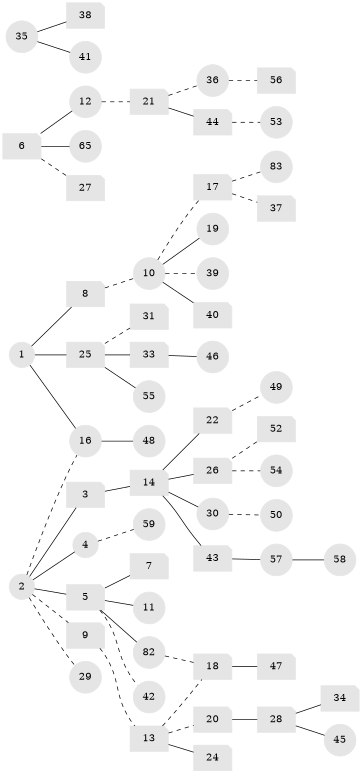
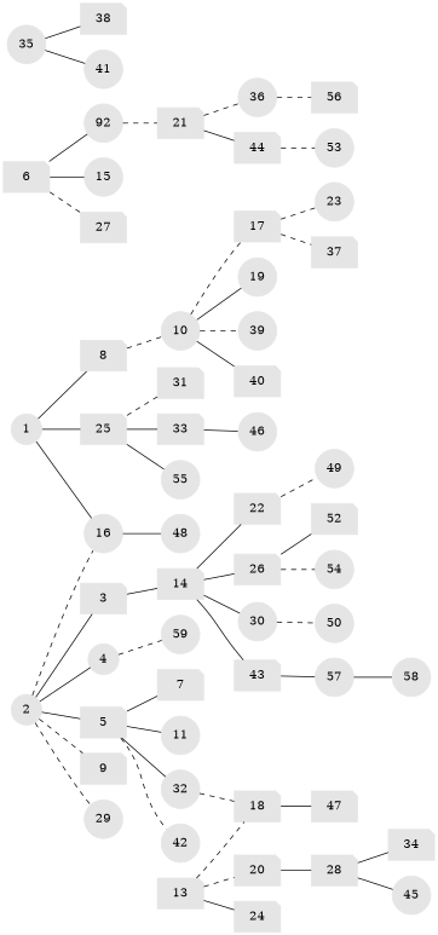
  graph {
    rankdir=LR
    node [color=gray90 shape=circle style=filled]
    edge [style=solid]
    1
    8 [shape=note]
    25 [shape=note]
    16
    2
    3 [shape=note]
    4
    5 [shape=note]
    9 [shape=note]
    29
    10
    31 [shape=note]
    33 [shape=note]
    55
    14 [shape=note]
    59
    7 [shape=note]
    11
-   32 [label=82]
+   32
    42
    13 [shape=note]
    48
    22 [shape=note]
    26 [shape=note]
    30
    43 [shape=note]
-   12
+   12 [label=92]
    6 [shape=note]
-   15 [label=65]
+   15
    27 [shape=note]
    18 [shape=note]
    21 [shape=note]
    17 [shape=note]
    19
    39
    40 [shape=note]
    20 [shape=note]
    24 [shape=note]
-   23 [label=83]
+   23
    37 [shape=note]
    36
    44 [shape=note]
    47 [shape=note]
    28 [shape=note]
    49
    52 [shape=note]
    54
    50
    57
    34 [shape=note]
    45
    56 [shape=note]
    53
    46
    35
    38 [shape=note]
    41
    58
    1 -- 8
    1 -- 25
    1 -- 16
    8 -- 10 [style=dashed]
    25 -- 31 [style=dashed]
    25 -- 33
    25 -- 55
    16 -- 48
    2 -- 16 [style=dashed]
    2 -- 3
    2 -- 4
    2 -- 5
    2 -- 9 [style=dashed]
    2 -- 29 [style=dashed]
    3 -- 14
    4 -- 59 [style=dashed]
    5 -- 7
    5 -- 11
    5 -- 32
    5 -- 42 [style=dashed]
-   9 -- 13 [style=dashed]
    10 -- 17 [style=dashed]
    10 -- 19
    10 -- 39 [style=dashed]
    10 -- 40
    33 -- 46
    14 -- 22
    14 -- 26
    14 -- 30
    14 -- 43
    32 -- 18 [style=dashed]
    13 -- 18 [style=dashed]
    13 -- 20 [style=dashed]
    13 -- 24
    22 -- 49 [style=dashed]
-   26 -- 52 [style=dashed]
+   26 -- 52
    26 -- 54 [style=dashed]
    30 -- 50 [style=dashed]
    43 -- 57
    12 -- 21 [style=dashed]
    6 -- 12
    6 -- 15
    6 -- 27 [style=dashed]
    18 -- 47
    21 -- 36 [style=dashed]
    21 -- 44
    17 -- 23 [style=dashed]
    17 -- 37 [style=dashed]
    20 -- 28
    36 -- 56 [style=dashed]
    44 -- 53 [style=dashed]
    28 -- 34
    28 -- 45
    57 -- 58
    35 -- 38
    35 -- 41
  }
